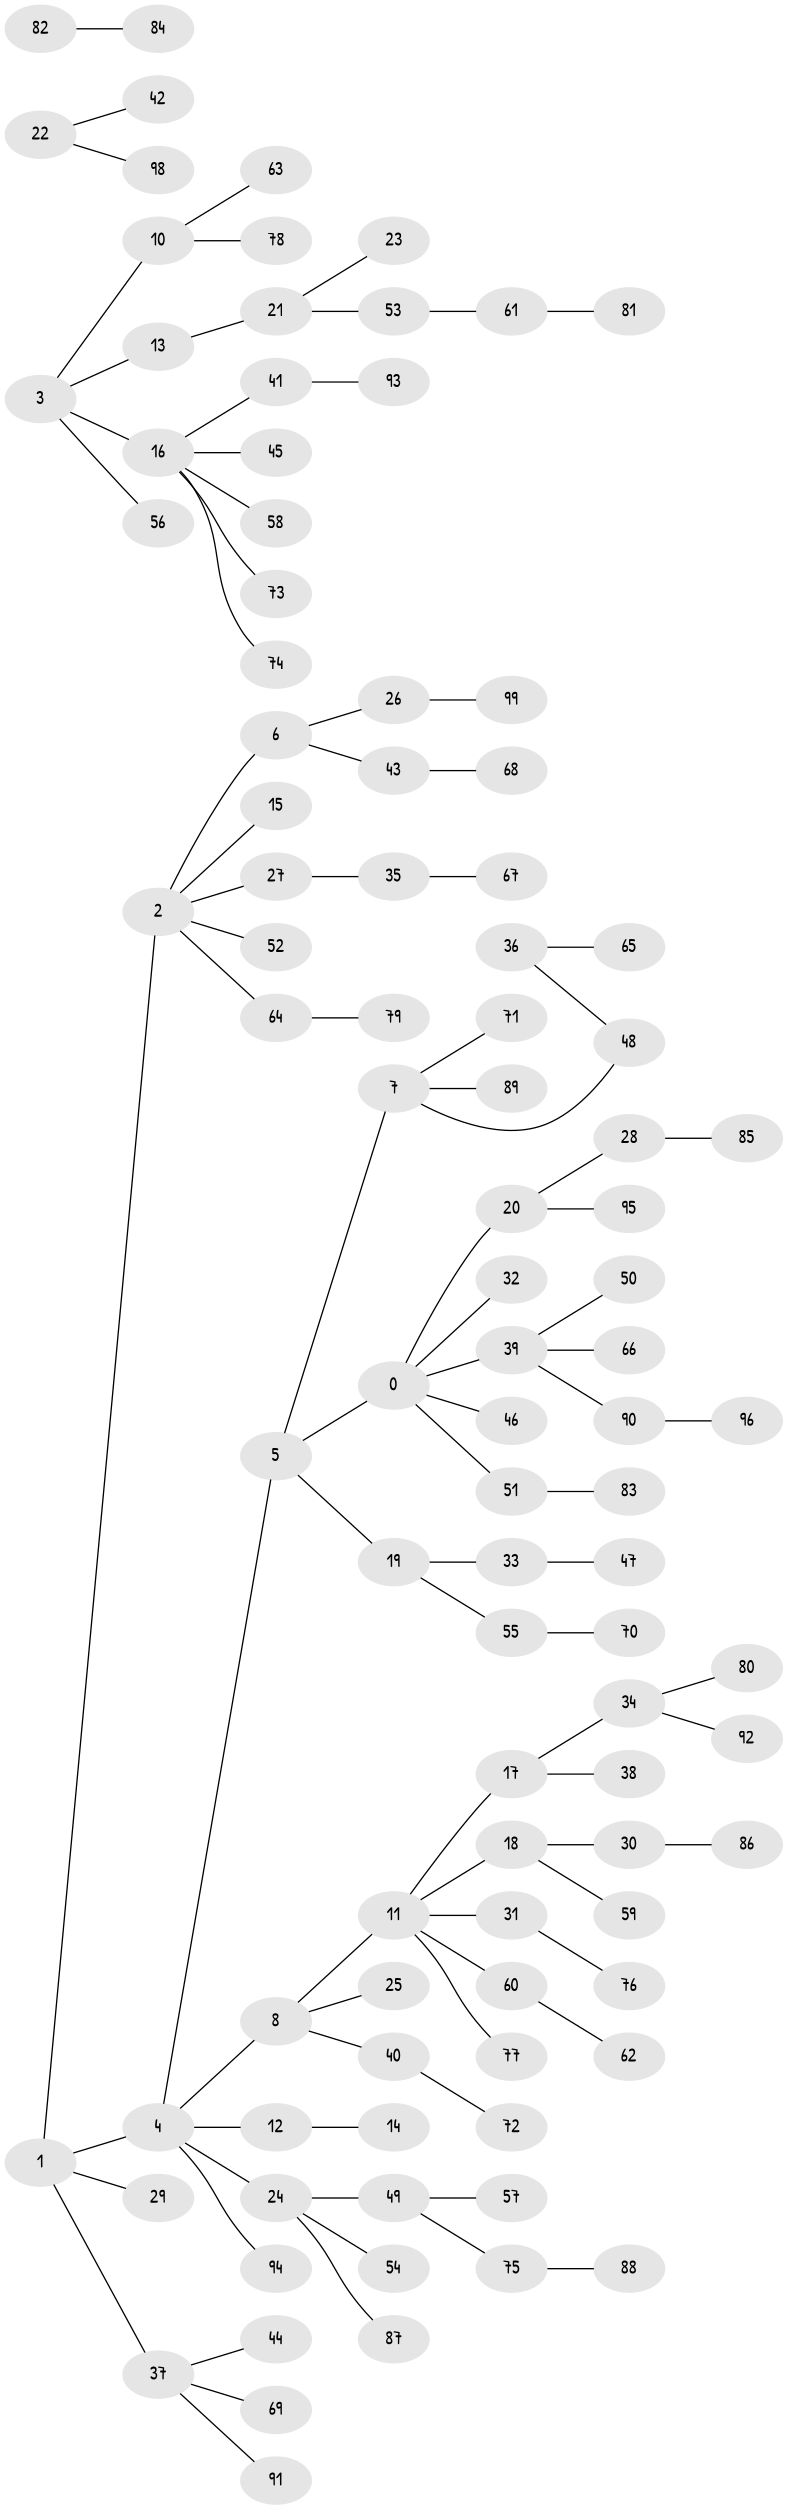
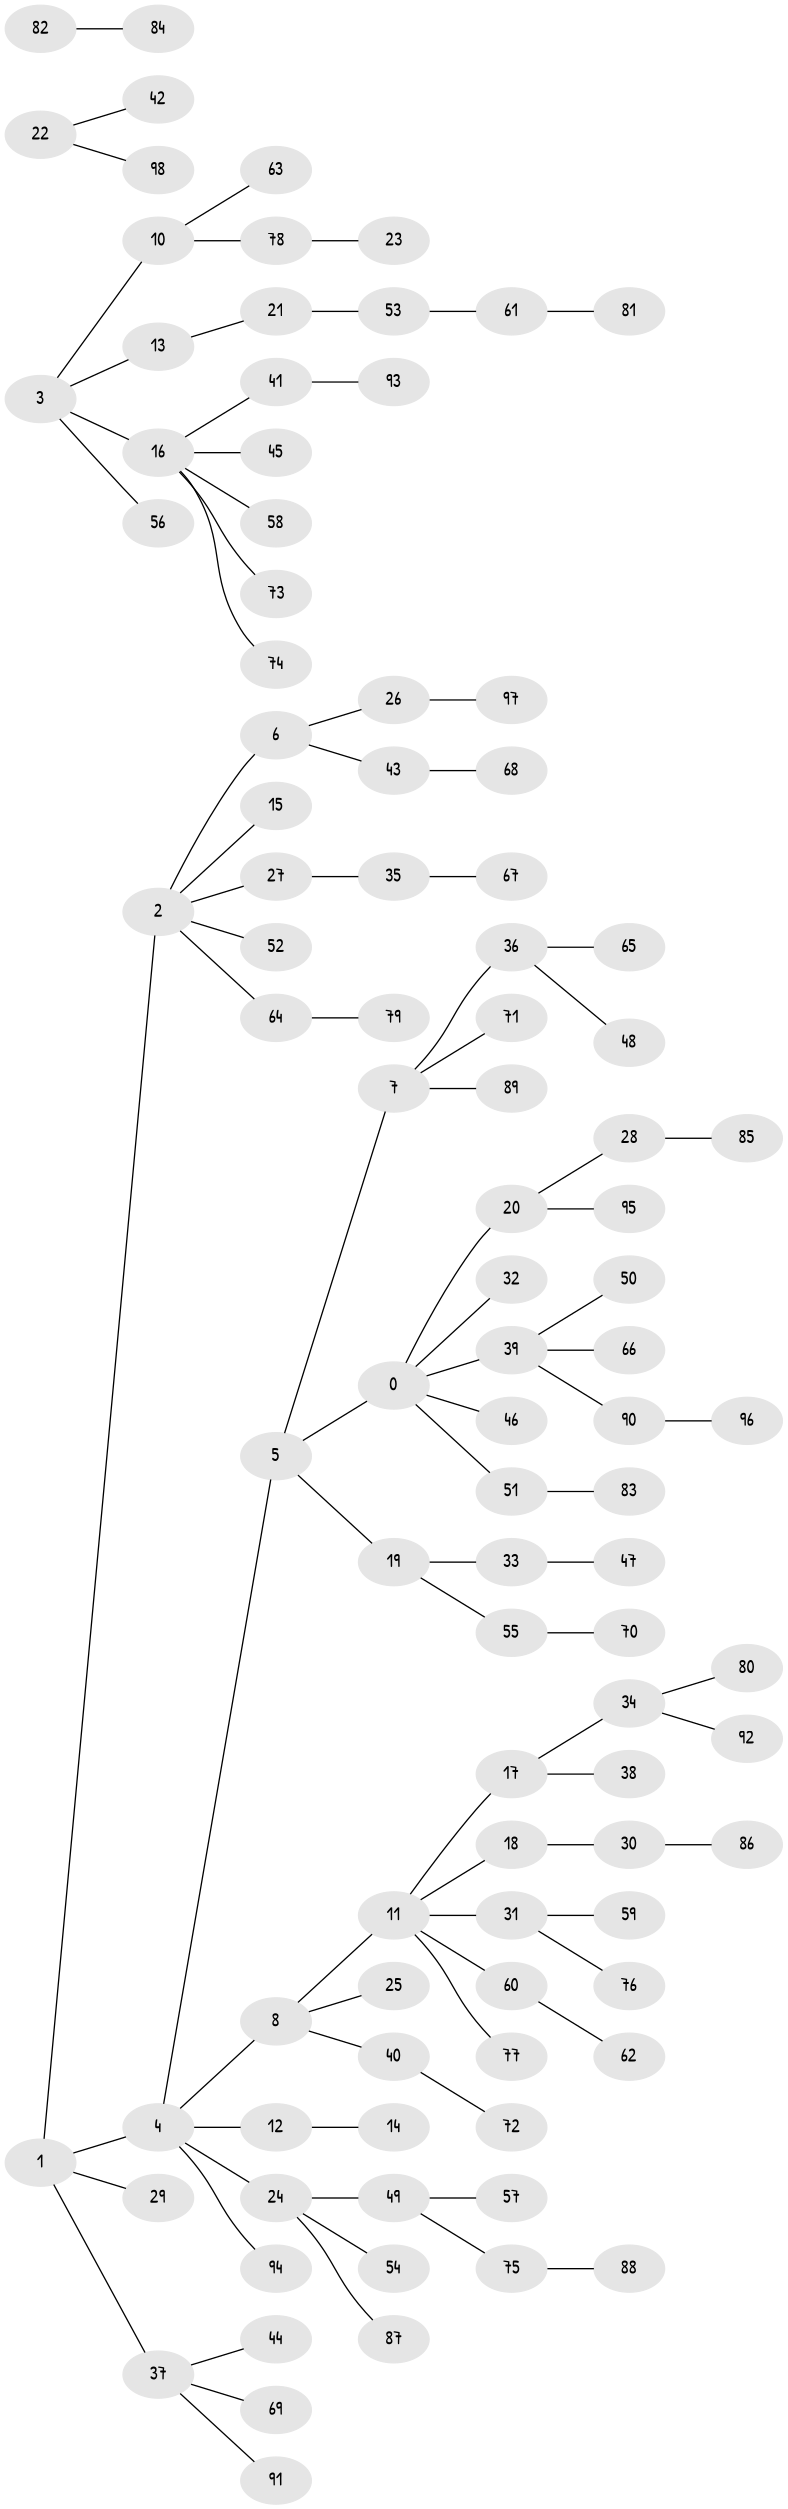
  graph {
    fontname="Patrick Hand"
    rankdir=LR
    node [color=gray90 fontname="Patrick Hand" style=filled]
    edge [fontname="Patrick Hand"]
    1
    2
    4
    29
    37
    6
    15
    27
    52
    64
    5
    8
    12
    24
    94
    44
    69
    91
    3
    10
    13
    16
    56
    26
    43
    35
    79
    63
    78
    21
    41
    45
    58
    73
    74
    7
    n37 [label=0]
    19
    11
    25
    40
    14
    49
    54
    87
    36
    71
    89
    20
    32
    39
    46
    51
    33
    55
-   97 [label=99]
+   97
    68
    48
    65
    17
    18
    31
    60
    77
    72
    28
    95
    50
    66
    90
    83
    34
    38
    30
    59
    76
    62
    23
    53
    93
    22
    42
    98
    80
    92
    86
    47
    70
    85
    61
    57
    75
    67
    96
    82
    84
    88
    81
    1 -- 2
    1 -- 4
    1 -- 29
    1 -- 37
    2 -- 6
    2 -- 15
    2 -- 27
    2 -- 52
    2 -- 64
    4 -- 5
    4 -- 8
    4 -- 12
    4 -- 24
    4 -- 94
    37 -- 44
    37 -- 69
    37 -- 91
    6 -- 26
    6 -- 43
    27 -- 35
    64 -- 79
    5 -- 7
    5 -- n37
    5 -- 19
    8 -- 11
    8 -- 25
    8 -- 40
    12 -- 14
    24 -- 49
    24 -- 54
    24 -- 87
    3 -- 10
    3 -- 13
    3 -- 16
    3 -- 56
    10 -- 63
    10 -- 78
    13 -- 21
    16 -- 41
    16 -- 45
    16 -- 58
    16 -- 73
    16 -- 74
    26 -- 97
    43 -- 68
    35 -- 67
-   21 -- 23
+   78 -- 23
    21 -- 53
    41 -- 93
-   7 -- 48
+   7 -- 36
    7 -- 71
    7 -- 89
    n37 -- 20
    n37 -- 32
    n37 -- 39
    n37 -- 46
    n37 -- 51
    19 -- 33
    19 -- 55
    11 -- 17
    11 -- 18
    11 -- 31
    11 -- 60
    11 -- 77
    40 -- 72
    49 -- 57
    49 -- 75
    36 -- 48
    36 -- 65
    20 -- 28
    20 -- 95
    39 -- 50
    39 -- 66
    39 -- 90
    51 -- 83
    33 -- 47
    55 -- 70
    17 -- 34
    17 -- 38
    18 -- 30
-   18 -- 59
+   31 -- 59
    31 -- 76
    60 -- 62
    28 -- 85
    90 -- 96
    34 -- 80
    34 -- 92
    30 -- 86
    53 -- 61
    22 -- 42
    22 -- 98
    61 -- 81
    75 -- 88
    82 -- 84
  }
